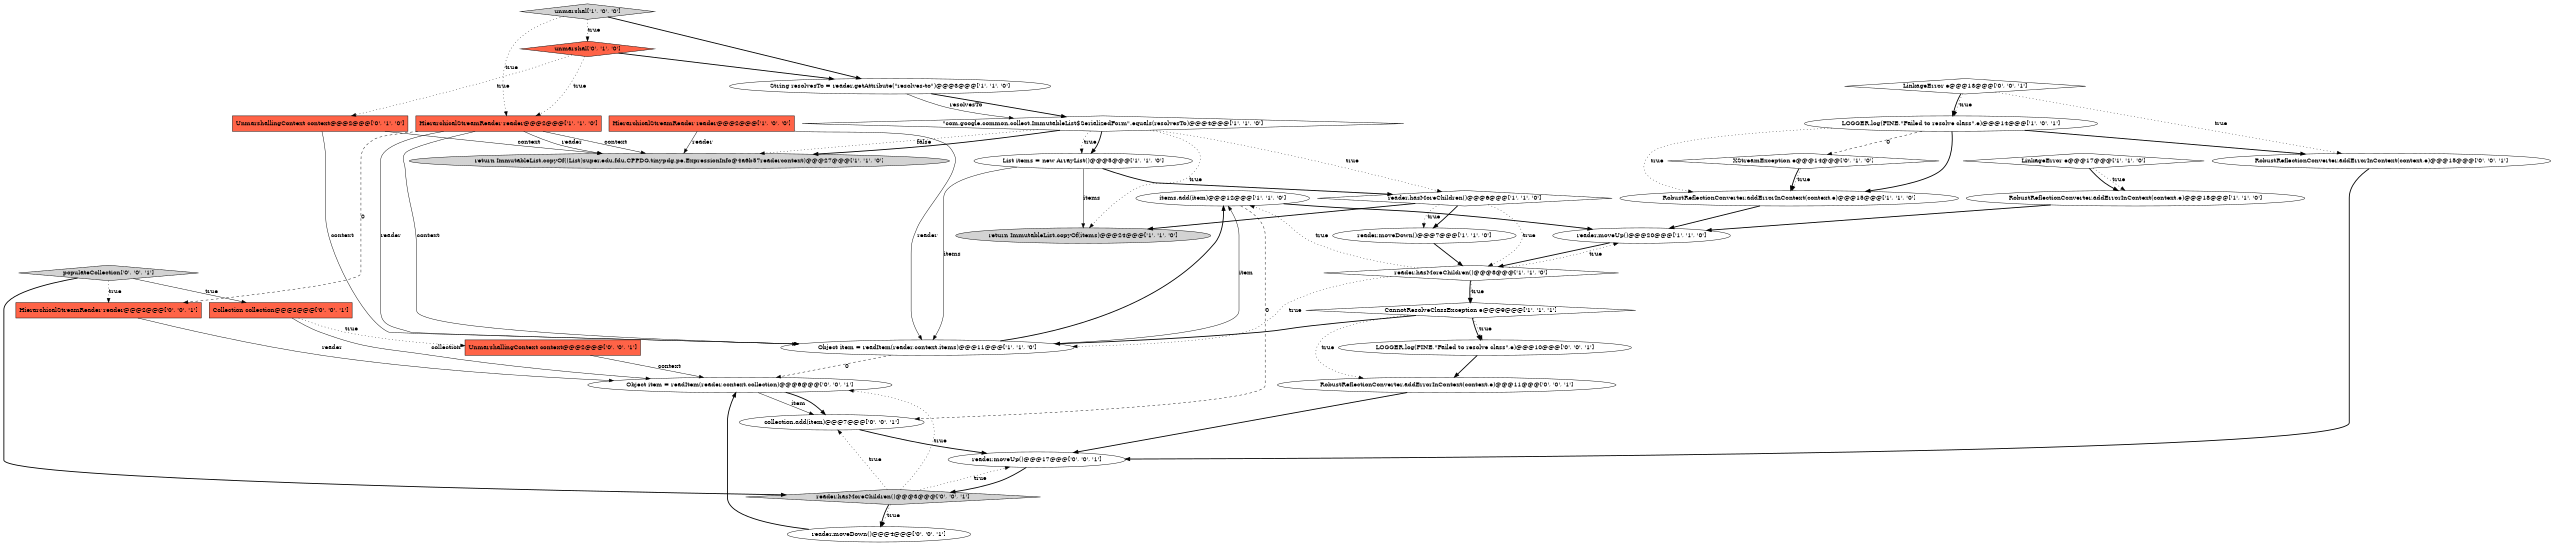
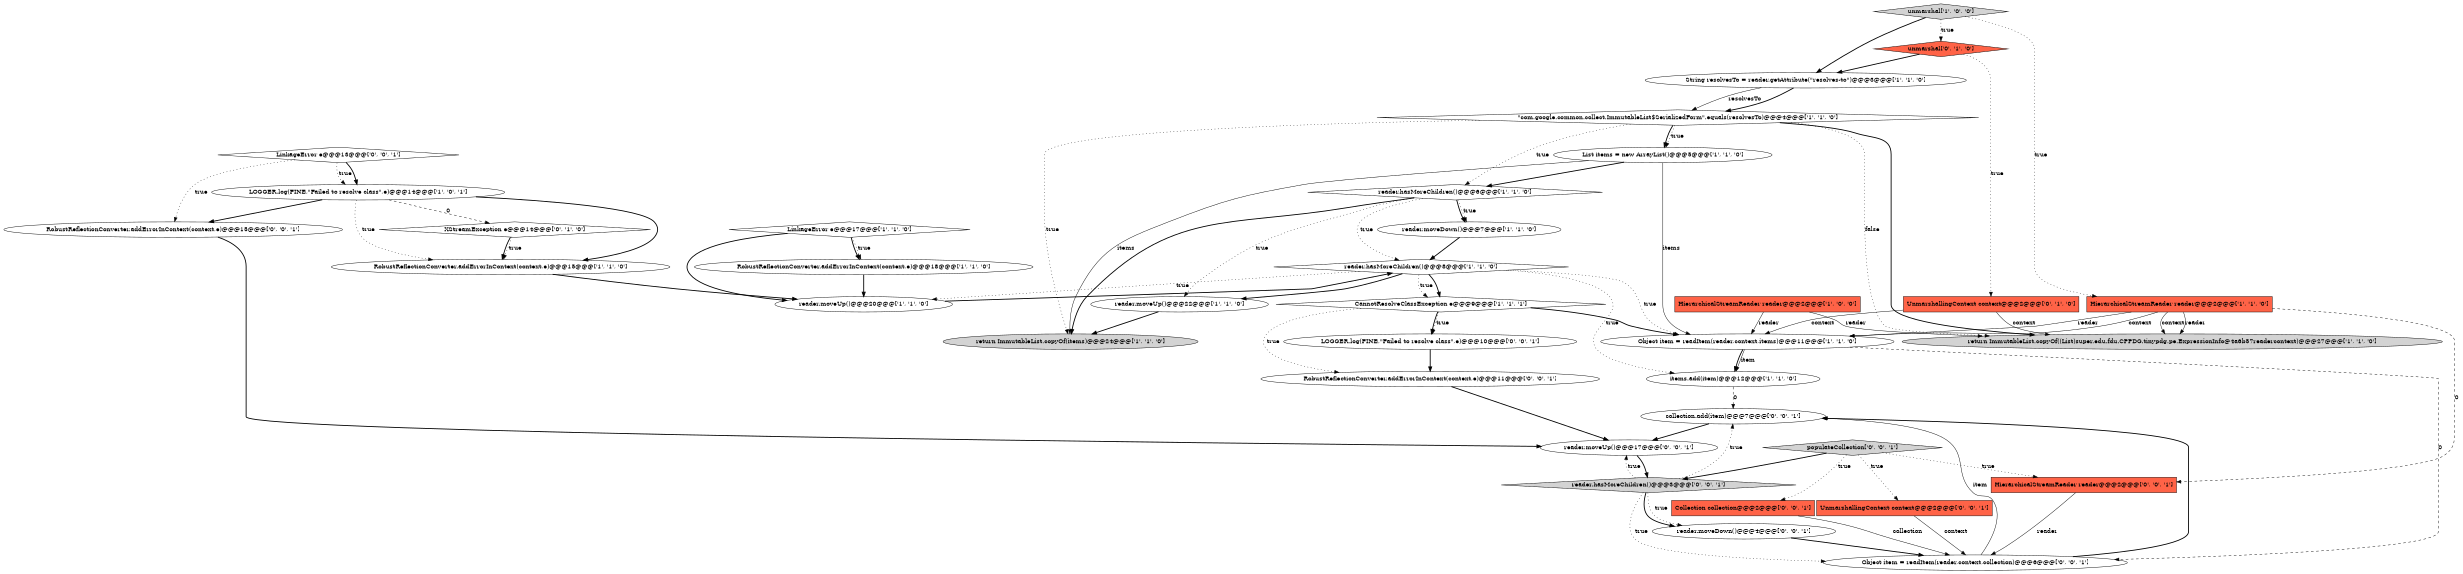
  digraph {
    node [fillcolor=white shape=ellipse style=filled]
    edge [style=bold]
    n1 [label="items.add(item)@@@12@@@['1', '1', '0']"]
    n2 [label="reader.moveUp()@@@20@@@['1', '1', '0']"]
    n3 [label="collection.add(item)@@@7@@@['0', '0', '1']"]
    n4 [label="reader.hasMoreChildren()@@@8@@@['1', '1', '0']" shape=diamond]
    n5 [label="reader.moveUp()@@@17@@@['0', '0', '1']"]
    n6 [label="\"com.google.common.collect.ImmutableList$SerializedForm\".equals(resolvesTo)@@@4@@@['1', '1', '0']" shape=diamond]
    n7 [fillcolor=lightgray label="return ImmutableList.copyOf((List)super.edu.fdu.CPPDG.tinypdg.pe.ExpressionInfo@4a6b57readercontext)@@@27@@@['1', '1', '0']"]
    n8 [label="List items = new ArrayList()@@@5@@@['1', '1', '0']"]
    n9 [label="reader.hasMoreChildren()@@@6@@@['1', '1', '0']" shape=diamond]
    n10 [fillcolor=lightgray label="return ImmutableList.copyOf(items)@@@24@@@['1', '1', '0']"]
    n11 [label="Object item = readItem(reader,context,items)@@@11@@@['1', '1', '0']"]
+   n12 [label="reader.moveUp()@@@22@@@['1', '1', '0']"]
    n13 [label="reader.moveDown()@@@7@@@['1', '1', '0']"]
    n14 [label="LOGGER.log(FINE,\"Failed to resolve class\",e)@@@10@@@['0', '0', '1']"]
    n15 [label="RobustReflectionConverter.addErrorInContext(context,e)@@@11@@@['0', '0', '1']"]
    n16 [label="Object item = readItem(reader,context,collection)@@@6@@@['0', '0', '1']"]
    n17 [fillcolor=lightgray label="reader.hasMoreChildren()@@@3@@@['0', '0', '1']" shape=diamond]
    n18 [label="reader.moveDown()@@@4@@@['0', '0', '1']"]
    n19 [label="String resolvesTo = reader.getAttribute(\"resolves-to\")@@@3@@@['1', '1', '0']"]
    n20 [label="CannotResolveClassException e@@@9@@@['1', '1', '1']" shape=diamond]
    n21 [fillcolor=lightgray label="unmarshal['1', '0', '0']" shape=diamond]
    n22 [fillcolor=tomato label="HierarchicalStreamReader reader@@@2@@@['1', '1', '0']" shape=box]
    n23 [fillcolor=tomato label="unmarshal['0', '1', '0']" shape=diamond]
    n24 [fillcolor=tomato label="HierarchicalStreamReader reader@@@2@@@['1', '0', '0']" shape=box]
    n25 [fillcolor=tomato label="HierarchicalStreamReader reader@@@2@@@['0', '0', '1']" shape=box]
    n26 [fillcolor=tomato label="UnmarshallingContext context@@@2@@@['0', '1', '0']" shape=box]
    n27 [label="RobustReflectionConverter.addErrorInContext(context,e)@@@15@@@['0', '0', '1']"]
    n28 [label="RobustReflectionConverter.addErrorInContext(context,e)@@@18@@@['1', '1', '0']"]
    n29 [label="LOGGER.log(FINE,\"Failed to resolve class\",e)@@@14@@@['1', '0', '1']"]
    n30 [label="XStreamException e@@@14@@@['0', '1', '0']" shape=diamond]
    n31 [label="RobustReflectionConverter.addErrorInContext(context,e)@@@15@@@['1', '1', '0']"]
    n32 [fillcolor=lightgray label="populateCollection['0', '0', '1']" shape=diamond]
    n33 [fillcolor=tomato label="UnmarshallingContext context@@@2@@@['0', '0', '1']" shape=box]
    n34 [fillcolor=tomato label="Collection collection@@@2@@@['0', '0', '1']" shape=box]
    n35 [label="LinkageError e@@@13@@@['0', '0', '1']" shape=diamond]
    n36 [label="LinkageError e@@@17@@@['1', '1', '0']" shape=diamond]
-   n1 -> n2
+   n36 -> n2
    n1 -> n3 [label=0 style=dashed]
    n2 -> n4
    n3 -> n5
    n4 -> n1 [label=true style=dotted]
    n4 -> n2 [label=true style=dotted]
    n4 -> n11 [label=true style=dotted]
+   n4 -> n12
    n4 -> n20
    n4 -> n20 [label=true style=dotted]
    n5 -> n17
    n6 -> n7 [label=false style=dotted]
    n6 -> n7
    n6 -> n8 [label=true style=dotted]
    n6 -> n8
    n6 -> n9 [label=true style=dotted]
    n6 -> n10 [label=true style=dotted]
    n8 -> n9
    n8 -> n10 [label=items style=solid]
    n8 -> n11 [label=items style=solid]
    n9 -> n4 [label=true style=dotted]
    n9 -> n10
+   n9 -> n12 [label=true style=dotted]
    n9 -> n13
    n9 -> n13 [label=true style=dotted]
    n11 -> n1
    n11 -> n1 [label=item style=solid]
    n11 -> n16 [label=0 style=dashed]
+   n12 -> n10
    n13 -> n4
    n14 -> n15
    n15 -> n5
    n16 -> n3 [label=item style=solid]
    n16 -> n3
    n17 -> n3 [label=true style=dotted]
    n17 -> n5 [label=true style=dotted]
    n17 -> n16 [label=true style=dotted]
    n17 -> n18
    n17 -> n18 [label=true style=dotted]
    n18 -> n16
    n19 -> n6
    n19 -> n6 [label=resolvesTo style=solid]
    n20 -> n11
    n20 -> n14 [label=true style=dotted]
    n20 -> n14
    n20 -> n15 [label=true style=dotted]
    n21 -> n19
    n21 -> n22 [label=true style=dotted]
    n21 -> n23 [label=true style=dotted]
    n22 -> n7 [label=context style=solid]
    n22 -> n7 [label=reader style=solid]
    n22 -> n11 [label=reader style=solid]
    n22 -> n11 [label=context style=solid]
    n22 -> n25 [label=0 style=dashed]
    n23 -> n19
-   n23 -> n22 [label=true style=dotted]
    n23 -> n26 [label=true style=dotted]
    n24 -> n7 [label=reader style=solid]
    n24 -> n11 [label=reader style=solid]
    n25 -> n16 [label=reader style=solid]
    n26 -> n7 [label=context style=solid]
    n26 -> n11 [label=context style=solid]
    n27 -> n5
    n28 -> n2
    n29 -> n27
    n29 -> n30 [label=0 style=dashed]
    n29 -> n31
    n29 -> n31 [label=true style=dotted]
    n30 -> n31
    n30 -> n31 [label=true style=dotted]
    n31 -> n2
    n32 -> n17
    n32 -> n25 [label=true style=dotted]
-   n34 -> n33 [label=true style=dotted]
-   n32 -> n34 [label=true style=solid]
+   n32 -> n33 [label=true style=dotted]
+   n32 -> n34 [label=true style=dotted]
    n33 -> n16 [label=context style=solid]
    n34 -> n16 [label=collection style=solid]
    n35 -> n27 [label=true style=dotted]
    n35 -> n29 [label=true style=dotted]
    n35 -> n29
    n36 -> n28 [label=true style=dotted]
    n36 -> n28
  }
